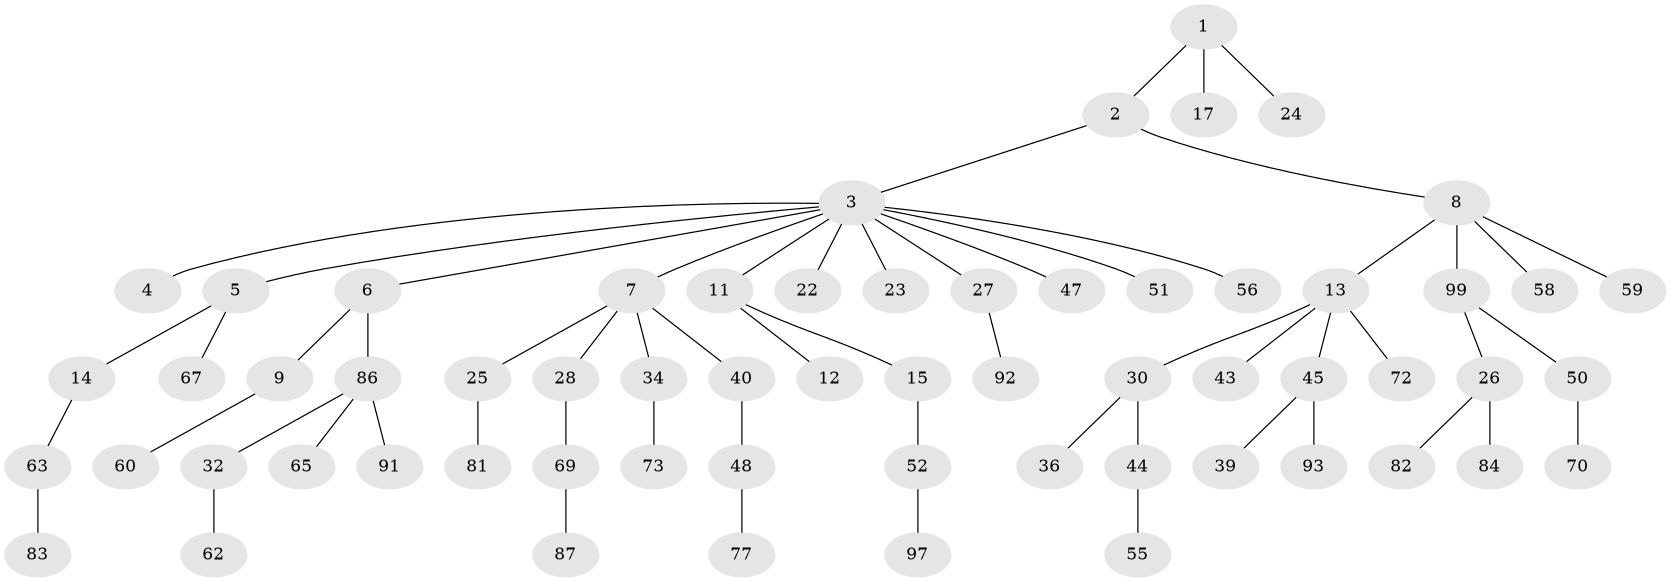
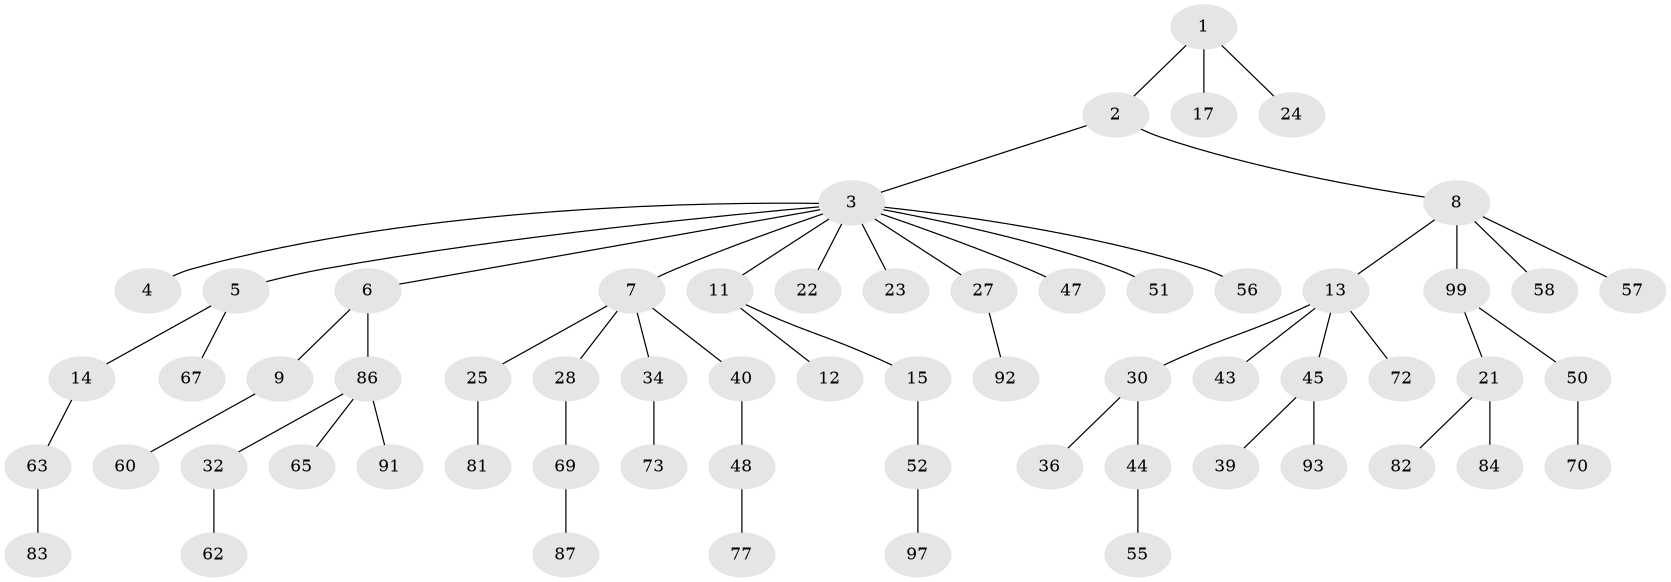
  graph {
    node [color=gray90 style=filled]
    2 [super="+10"]
    3 [super="+38"]
    8 [super="+18"]
    1
    17 [super="+33"]
    24 [super="+35"]
    4 [super="+16"]
    5 [super="+37"]
    6 [super="+80"]
    7
    11 [super="+85"]
    22 [super="+31"]
    23 [super="+49"]
    27
    47 [super="+75"]
    51
    56
    13 [super="+42"]
    n19 [label=99 super="+20"]
    58 [super="+95"]
-   59 [super="+76"]
+   59 [super="+76" label=57]
    14 [super="+46"]
    67
    9
    n25 [label=86 super="+29"]
    25 [super="+53"]
    28 [super="+88"]
    34 [super="+78"]
    40
    12
    15 [super="+54"]
    92
    63 [super="+66"]
    n34 [label=60]
    32 [super="+41"]
    65
    91
    81 [super="+94"]
    69 [super="+74"]
    73
    48 [super="+89"]
    30 [super="+96"]
    43 [super="+68"]
    45 [super="+64"]
    72 [super="+79"]
-   21 [super="+57" label=26]
+   21 [super="+57"]
    50
    52 [super="+71"]
    36
    44 [super="+60"]
    39
    93
    83
    97
    82
    84 [super="+90"]
    70
    62
    87
    55 [super="+86"]
    77
    2 -- 3
    2 -- 8
    3 -- 4
    3 -- 5
    3 -- 6
    3 -- 7
    3 -- 11
    3 -- 22
    3 -- 23
    3 -- 27
    3 -- 47
    3 -- 51
    3 -- 56
    8 -- 13
    8 -- n19
    8 -- 58
    8 -- 59
    1 -- 2
    1 -- 17
    1 -- 24
    5 -- 14
    5 -- 67
    6 -- 9
    6 -- n25
    7 -- 25
    7 -- 28
    7 -- 34
    7 -- 40
    11 -- 12
    11 -- 15
    27 -- 92
    13 -- 30
    13 -- 43
    13 -- 45
    13 -- 72
    n19 -- 21
    n19 -- 50
    14 -- 63
    9 -- n34
    n25 -- 32
    n25 -- 65
    n25 -- 91
    25 -- 81
    28 -- 69
    34 -- 73
    40 -- 48
    15 -- 52
    63 -- 83
    32 -- 62
    69 -- 87
    48 -- 77
    30 -- 36
    30 -- 44
    45 -- 39
    45 -- 93
    21 -- 82
    21 -- 84
    50 -- 70
    52 -- 97
    44 -- 55
  }
